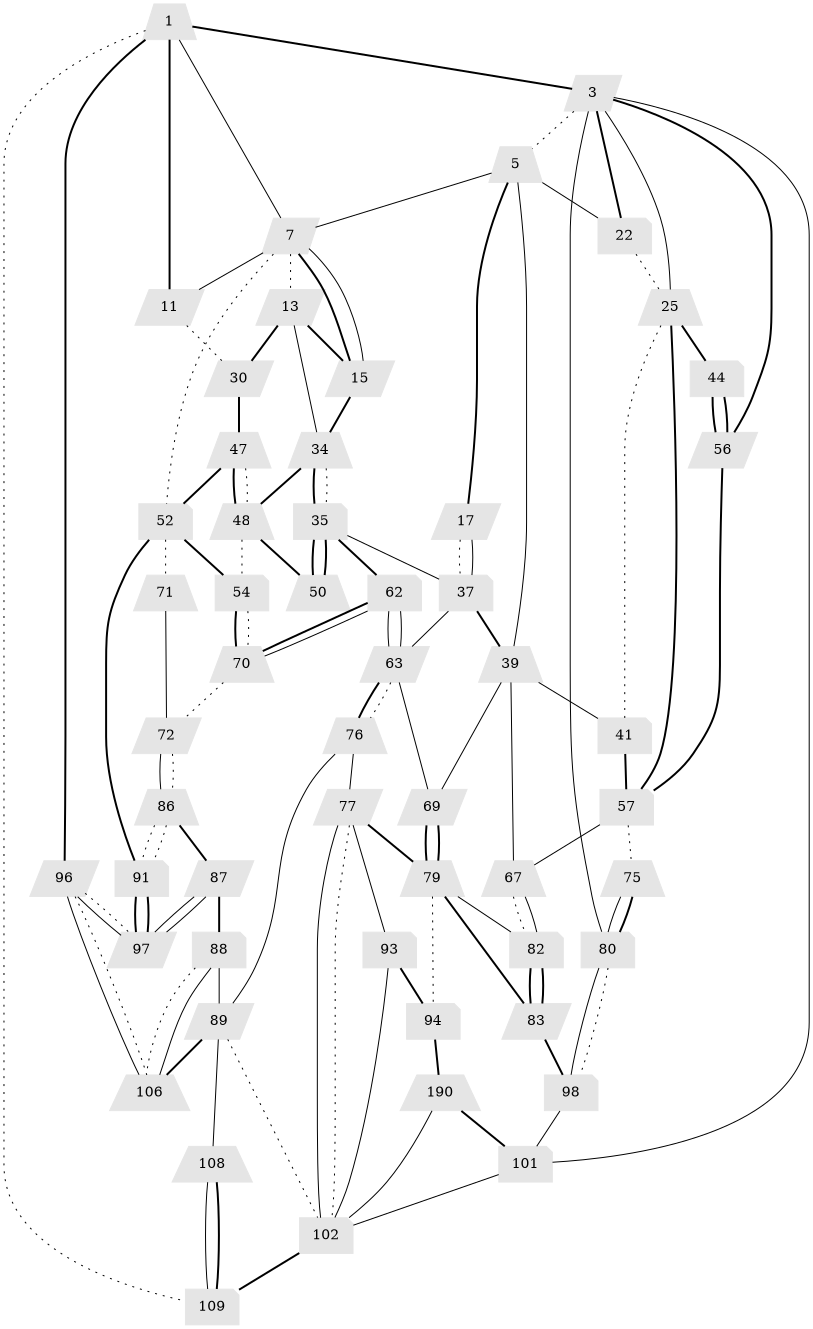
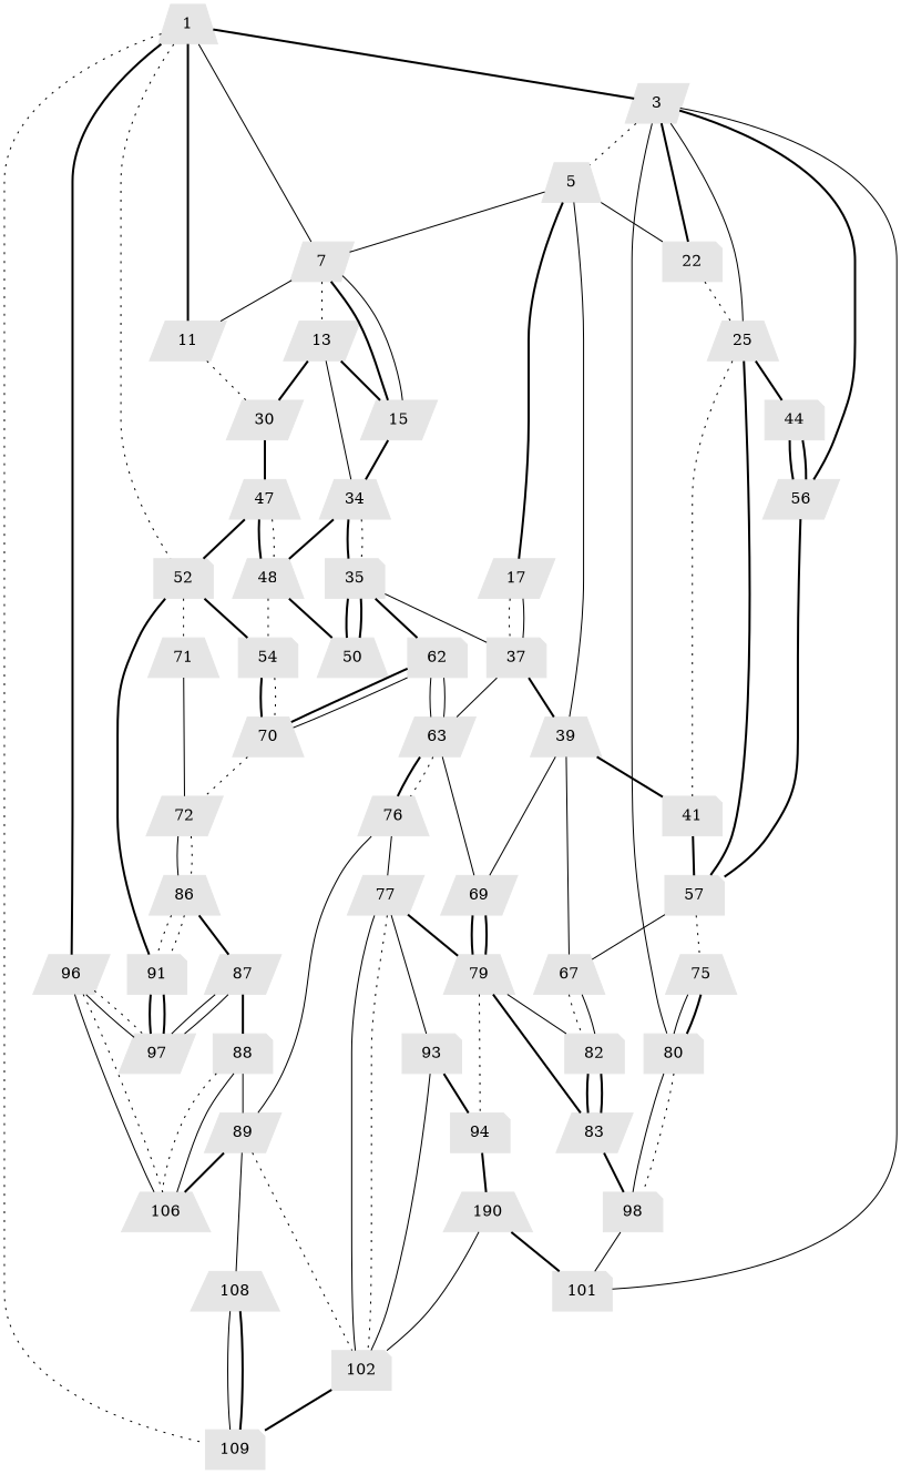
  graph {
    node [color=gray90 shape=note style=filled]
    edge [style=bold]
    1 [shape=trapezium super="+10+2"]
    3 [shape=parallelogram super="+4+27+81"]
    7 [shape=parallelogram super="+8"]
    11 [shape=parallelogram super="+29"]
    52 [super="+53+55"]
    96 [shape=parallelogram]
    109
    5 [shape=trapezium super="+6+19"]
    22 [super="+23"]
    25 [shape=trapezium super="+26+42"]
    56 [shape=parallelogram]
    80
    101 [super="+112"]
    13 [shape=parallelogram super="+32+14"]
    15 [shape=parallelogram super="+20"]
    30 [shape=parallelogram super="+31"]
    54
    71 [shape=trapezium]
    91
    97 [shape=parallelogram]
    106 [shape=trapezium]
    17 [shape=parallelogram super="+18"]
    39 [shape=trapezium super="+40"]
    41 [super="+60"]
    44
    57 [super="+58"]
    98
    102 [super="+103"]
    37 [super="+45"]
    67 [shape=trapezium super="+68"]
    69 [shape=parallelogram]
    34 [shape=trapezium super="+38"]
    47 [shape=trapezium super="+51"]
    35 [super="+36"]
    48 [shape=trapezium super="+49"]
    63 [shape=parallelogram super="+64"]
    75 [shape=trapezium]
    50 [shape=trapezium]
    62
    70 [shape=trapezium]
    76 [shape=trapezium]
    82
    79 [shape=trapezium super="+85"]
    72 [shape=parallelogram]
    77 [shape=parallelogram super="+78"]
    89 [shape=parallelogram super="+90+107"]
    83 [shape=parallelogram super="+84"]
    94 [super="+99"]
    86 [shape=trapezium]
    87 [shape=parallelogram]
    93 [super="+104"]
    108 [shape=trapezium]
    n53 [label=190 shape=trapezium]
    88
    1 -- 3 [weight=2]
    1 -- 7 [style=solid]
    1 -- 11 [weight=2]
-   7 -- 52 [style=dotted]
+   1 -- 52 [style=dotted]
    1 -- 96
    1 -- 109 [style=dotted]
    3 -- 5 [style=dotted]
    3 -- 22
    3 -- 25 [style=solid]
    3 -- 56
    3 -- 80 [style=solid]
    3 -- 101 [style=solid]
    7 -- 11 [style=solid]
    7 -- 13 [style=dotted]
    7 -- 15
    7 -- 15 [style=solid]
    11 -- 30 [style=dotted]
    52 -- 54
    52 -- 71 [style=dotted weight=2]
    52 -- 91
    96 -- 97 [style=solid]
    96 -- 97 [style=dotted]
    96 -- 106 [style=solid]
    96 -- 106 [style=dotted]
    5 -- 7 [style=solid]
    5 -- 22 [style=solid]
    5 -- 17
    5 -- 39 [style=solid]
    22 -- 25 [style=dotted]
    25 -- 41 [style=dotted]
    25 -- 44 [weight=2]
    25 -- 57
    56 -- 57
    80 -- 98 [style=solid]
    80 -- 98 [style=dotted]
-   101 -- 102 [style=solid]
    13 -- 15
    13 -- 30
    13 -- 34 [style=solid]
    15 -- 34
    30 -- 47 [weight=2]
    54 -- 70
    54 -- 70 [style=dotted]
    71 -- 72 [style=solid]
    91 -- 97
    91 -- 97
    17 -- 37 [style=dotted weight=2]
    17 -- 37 [style=solid]
-   39 -- 41 [style=solid]
+   39 -- 41
    39 -- 67 [style=solid]
    39 -- 69 [style=solid]
    41 -- 57 [weight=2]
    44 -- 56
    44 -- 56
    57 -- 67 [style=solid]
    57 -- 75 [style=dotted]
    98 -- 101 [style=solid]
    102 -- 109
    37 -- 39
    37 -- 63 [style=solid]
    67 -- 82 [style=dotted]
    67 -- 82 [style=solid]
    69 -- 79
    69 -- 79
    34 -- 35
    34 -- 35 [style=dotted]
    34 -- 48
    47 -- 52
    47 -- 48
    47 -- 48 [style=dotted]
    35 -- 37 [style=solid]
    35 -- 50 [weight=2]
    35 -- 50
    35 -- 62
    48 -- 54 [style=dotted]
    48 -- 50
    63 -- 69 [style=solid]
    63 -- 76
    63 -- 76 [style=dotted]
    75 -- 80 [style=solid]
    75 -- 80
    62 -- 63 [style=solid]
    62 -- 63 [style=solid]
    62 -- 70
    62 -- 70 [style=solid]
    70 -- 72 [style=dotted]
    76 -- 77 [style=solid]
    76 -- 89 [style=solid]
    82 -- 83
    82 -- 83
    79 -- 82 [style=solid]
    79 -- 83
    79 -- 94 [style=dotted]
    72 -- 86 [style=solid]
    72 -- 86 [style=dotted]
    77 -- 102 [style=solid]
    77 -- 102 [style=dotted]
    77 -- 79
    77 -- 93 [style=solid]
    89 -- 106
    89 -- 102 [style=dotted]
    89 -- 108 [style=solid weight=2]
    83 -- 98
    94 -- n53
    86 -- 91 [style=dotted]
    86 -- 91 [style=dotted]
    86 -- 87
    87 -- 97 [style=solid]
    87 -- 97 [style=solid]
    87 -- 88
    93 -- 102 [style=solid]
    93 -- 94 [weight=2]
    108 -- 109 [style=solid]
    108 -- 109
    n53 -- 101
    n53 -- 102 [style=solid]
    88 -- 106 [style=dotted]
    88 -- 106 [style=solid]
    88 -- 89 [style=solid]
  }
